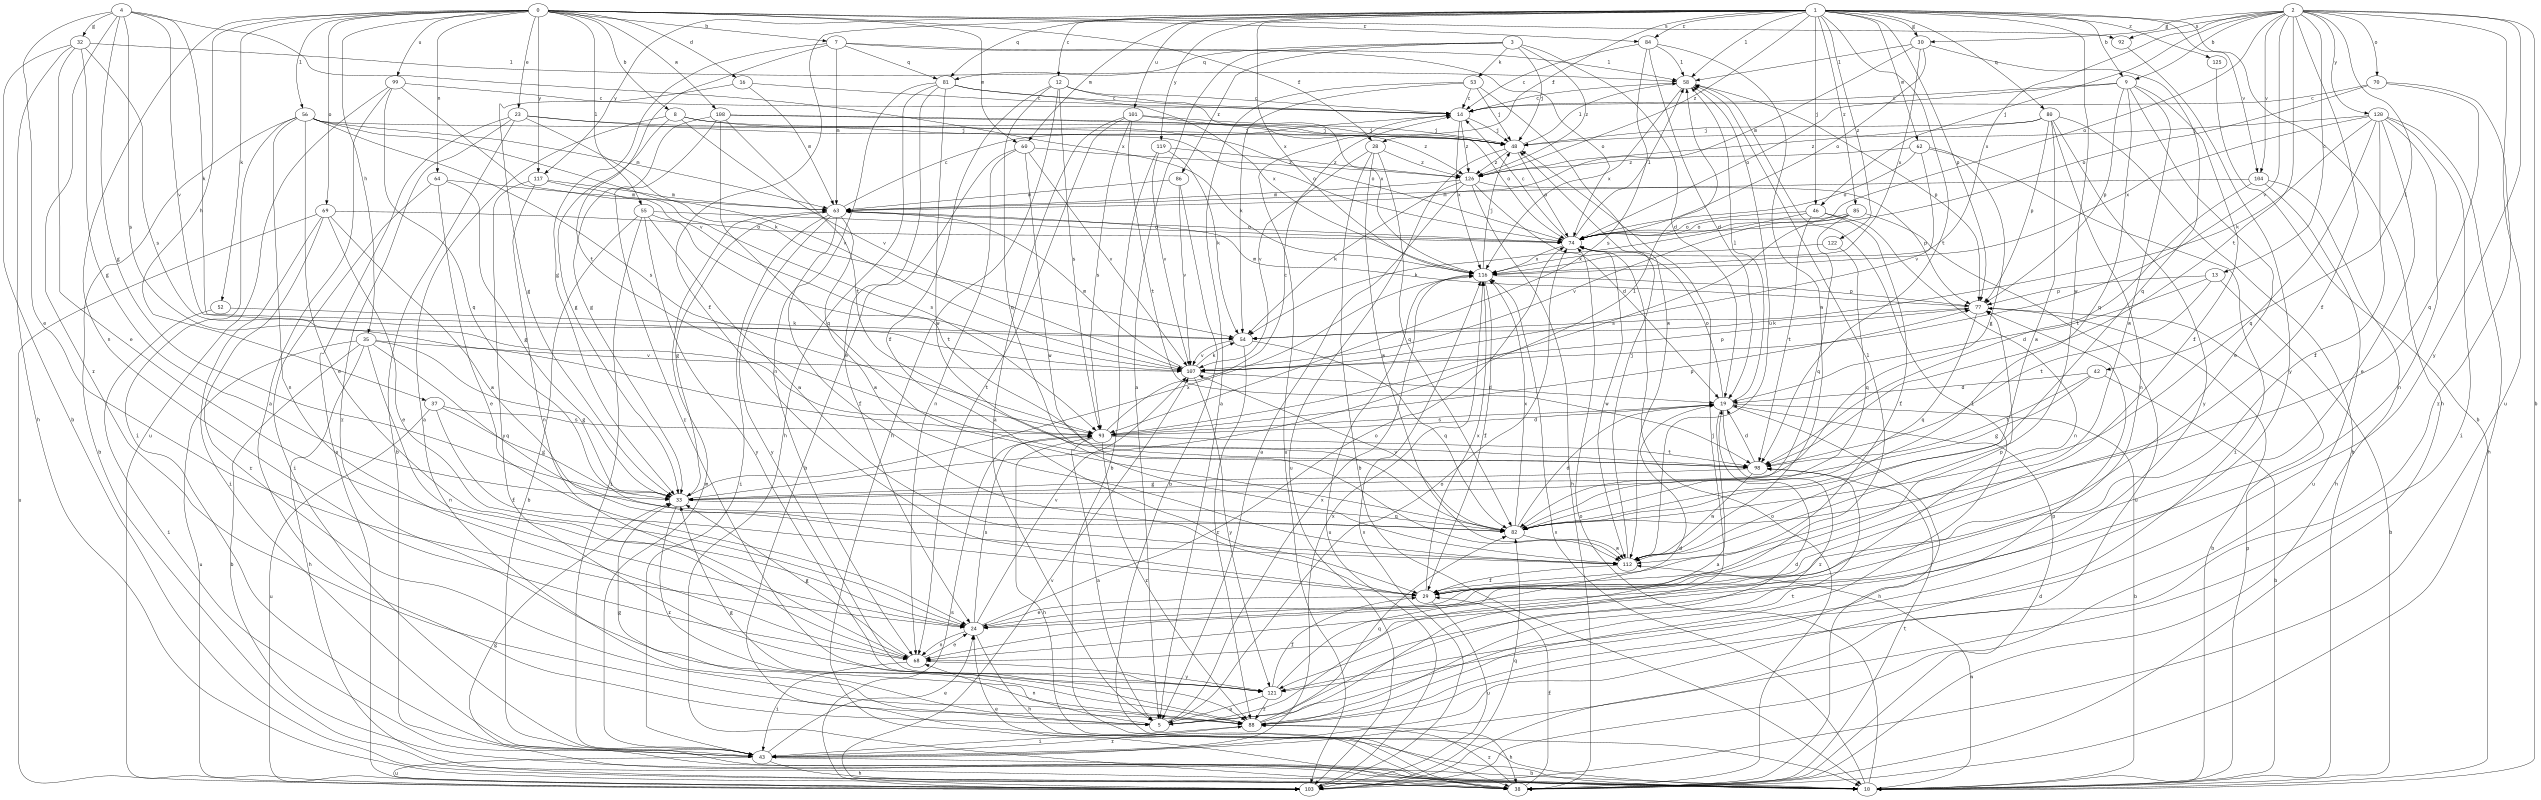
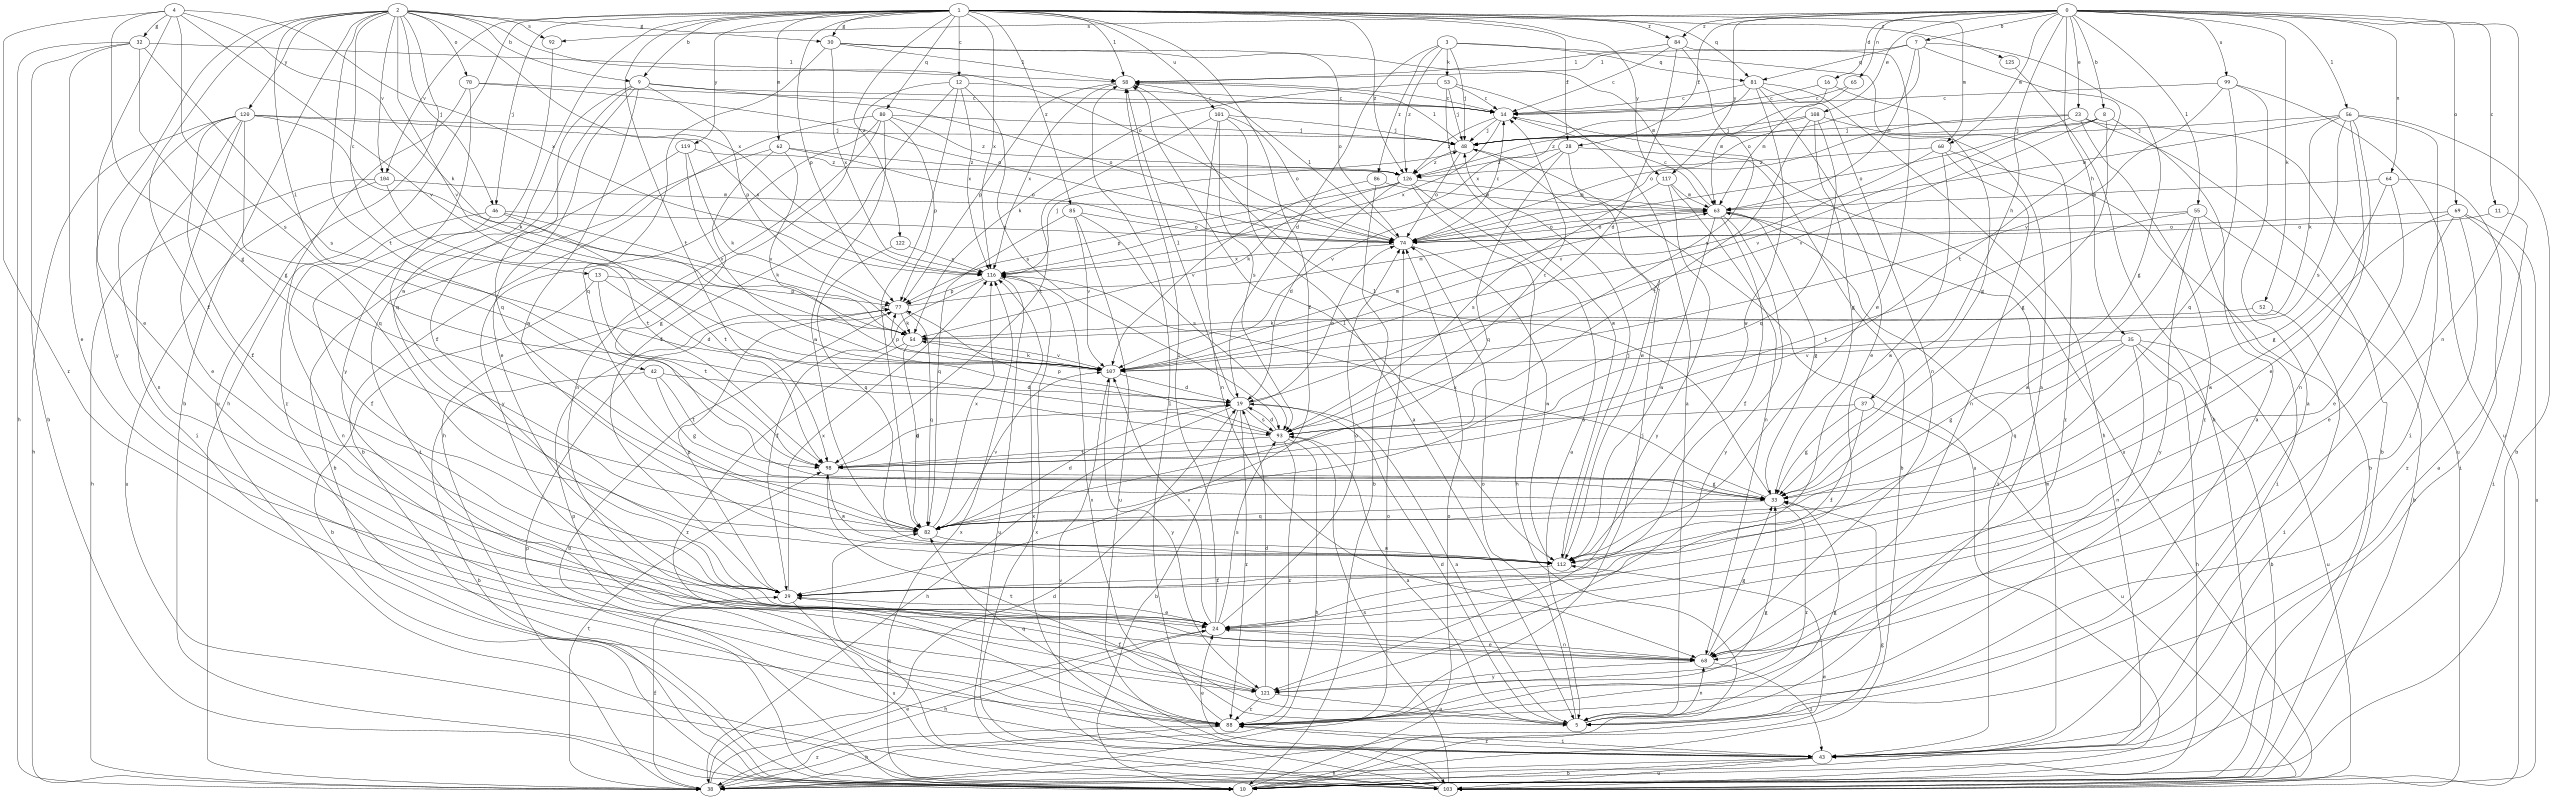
  strict digraph {
    fontname="IBM Plex Mono"
    node [fontname="IBM Plex Mono"]
    edge [fontname="IBM Plex Mono"]
    0
    7
    8
+   11
    16
    23
    28
    35
    37
    52
    55
    56
    60
    64
+   65
    68
    69
    84
    92
    99
    108
    117
    58
    81
    98
    74
    33
    63
    107
    5
    48
    14
    10
    103
    88
    112
    126
    82
    38
    29
    93
    54
    43
    121
    24
    19
    1
    9
    12
    30
    46
    62
    77
    80
    85
    101
    104
    116
    119
    122
    125
    2
    13
    42
    70
    120
    3
    53
    86
    4
    32
    0 -> 7 [label=b]
    0 -> 8 [label=b]
+   0 -> 11 [label=c]
    0 -> 16 [label=d]
    0 -> 23 [label=e]
    0 -> 28 [label=f]
    0 -> 35 [label=h]
    0 -> 37 [label=h]
    0 -> 52 [label=k]
    0 -> 55 [label=l]
    0 -> 56 [label=l]
    0 -> 60 [label=m]
    0 -> 64 [label=n]
+   0 -> 65 [label=n]
    0 -> 68 [label=n]
    0 -> 69 [label=o]
    0 -> 84 [label=r]
    0 -> 92 [label=s]
    0 -> 99 [label=u]
    0 -> 108 [label=w]
    0 -> 117 [label=y]
    7 -> 58 [label=l]
    7 -> 81 [label=q]
    7 -> 98 [label=t]
    7 -> 74 [label=o]
    7 -> 33 [label=g]
    7 -> 63 [label=m]
    8 -> 74 [label=o]
    8 -> 33 [label=g]
    8 -> 107 [label=v]
    8 -> 5 [label=a]
    8 -> 48 [label=j]
+   11 -> 74 [label=o]
+   11 -> 5 [label=a]
    16 -> 33 [label=g]
    16 -> 63 [label=m]
    16 -> 14 [label=c]
    23 -> 74 [label=o]
    23 -> 107 [label=v]
    23 -> 48 [label=j]
    23 -> 10 [label=b]
    23 -> 103 [label=u]
    23 -> 88 [label=r]
    28 -> 107 [label=v]
    28 -> 10 [label=b]
    28 -> 112 [label=w]
    28 -> 126 [label=z]
    28 -> 82 [label=q]
    35 -> 68 [label=n]
    35 -> 33 [label=g]
    35 -> 107 [label=v]
    35 -> 10 [label=b]
    35 -> 103 [label=u]
    35 -> 82 [label=q]
    35 -> 38 [label=h]
    37 -> 33 [label=g]
    37 -> 103 [label=u]
    37 -> 29 [label=f]
    37 -> 93 [label=s]
    52 -> 54 [label=k]
    52 -> 43 [label=i]
    55 -> 98 [label=t]
    55 -> 74 [label=o]
    55 -> 10 [label=b]
    55 -> 112 [label=w]
    55 -> 43 [label=i]
    55 -> 121 [label=y]
    56 -> 68 [label=n]
    56 -> 63 [label=m]
    56 -> 48 [label=j]
    56 -> 10 [label=b]
    56 -> 93 [label=s]
    56 -> 54 [label=k]
    56 -> 43 [label=i]
    56 -> 24 [label=e]
    60 -> 68 [label=n]
    60 -> 107 [label=v]
    60 -> 10 [label=b]
    60 -> 112 [label=w]
    60 -> 126 [label=z]
    64 -> 33 [label=g]
    64 -> 63 [label=m]
    64 -> 43 [label=i]
    64 -> 24 [label=e]
+   65 -> 63 [label=m]
+   65 -> 14 [label=c]
    68 -> 33 [label=g]
    68 -> 43 [label=i]
    68 -> 121 [label=y]
    68 -> 24 [label=e]
    69 -> 74 [label=o]
    69 -> 103 [label=u]
    69 -> 88 [label=r]
    69 -> 112 [label=w]
    69 -> 43 [label=i]
    69 -> 24 [label=e]
    84 -> 58 [label=l]
    84 -> 14 [label=c]
    84 -> 112 [label=w]
    84 -> 93 [label=s]
    84 -> 19 [label=d]
    92 -> 121 [label=y]
    99 -> 107 [label=v]
    99 -> 5 [label=a]
    99 -> 14 [label=c]
    99 -> 103 [label=u]
    99 -> 82 [label=q]
    108 -> 98 [label=t]
    108 -> 33 [label=g]
    108 -> 48 [label=j]
    108 -> 88 [label=r]
    108 -> 126 [label=z]
    108 -> 82 [label=q]
    117 -> 68 [label=n]
    117 -> 63 [label=m]
    117 -> 93 [label=s]
    117 -> 121 [label=y]
    58 -> 14 [label=c]
    58 -> 77 [label=p]
    58 -> 116 [label=x]
    81 -> 68 [label=n]
    81 -> 14 [label=c]
    81 -> 112 [label=w]
    81 -> 38 [label=h]
    81 -> 24 [label=e]
    81 -> 116 [label=x]
    98 -> 33 [label=g]
    98 -> 112 [label=w]
    98 -> 19 [label=d]
    74 -> 58 [label=l]
    74 -> 14 [label=c]
    74 -> 112 [label=w]
    74 -> 116 [label=x]
    33 -> 58 [label=l]
    33 -> 88 [label=r]
    33 -> 82 [label=q]
    33 -> 116 [label=x]
    63 -> 74 [label=o]
    63 -> 33 [label=g]
    63 -> 14 [label=c]
    63 -> 112 [label=w]
    63 -> 29 [label=f]
    63 -> 43 [label=i]
    63 -> 121 [label=y]
    107 -> 63 [label=m]
    107 -> 54 [label=k]
    107 -> 121 [label=y]
    107 -> 19 [label=d]
    107 -> 77 [label=p]
    5 -> 68 [label=n]
    5 -> 98 [label=t]
    5 -> 74 [label=o]
    5 -> 33 [label=g]
    5 -> 19 [label=d]
    5 -> 116 [label=x]
    48 -> 58 [label=l]
    48 -> 74 [label=o]
    48 -> 103 [label=u]
    48 -> 126 [label=z]
    14 -> 48 [label=j]
    14 -> 103 [label=u]
    14 -> 126 [label=z]
    14 -> 116 [label=x]
    10 -> 74 [label=o]
    10 -> 33 [label=g]
    10 -> 112 [label=w]
    10 -> 77 [label=p]
    10 -> 116 [label=x]
    103 -> 107 [label=v]
    103 -> 82 [label=q]
    103 -> 93 [label=s]
    103 -> 116 [label=x]
    88 -> 58 [label=l]
    88 -> 33 [label=g]
    88 -> 48 [label=j]
    88 -> 82 [label=q]
    88 -> 38 [label=h]
    88 -> 43 [label=i]
    88 -> 77 [label=p]
-   112 -> 58 [label=u]
+   112 -> 58 [label=l]
    112 -> 48 [label=j]
    112 -> 29 [label=f]
    126 -> 63 [label=m]
    126 -> 5 [label=a]
    126 -> 38 [label=h]
    126 -> 54 [label=k]
    126 -> 19 [label=d]
    126 -> 77 [label=p]
    82 -> 107 [label=v]
    82 -> 112 [label=w]
    82 -> 19 [label=d]
    82 -> 116 [label=x]
    38 -> 98 [label=t]
    38 -> 74 [label=o]
    38 -> 88 [label=r]
    38 -> 29 [label=f]
    38 -> 24 [label=e]
    38 -> 19 [label=d]
    29 -> 103 [label=u]
    29 -> 24 [label=e]
    29 -> 77 [label=p]
    29 -> 116 [label=x]
    93 -> 98 [label=t]
    93 -> 5 [label=a]
    93 -> 14 [label=c]
    93 -> 88 [label=r]
    93 -> 38 [label=h]
    93 -> 19 [label=d]
    93 -> 77 [label=p]
    54 -> 107 [label=v]
    54 -> 88 [label=r]
    54 -> 82 [label=q]
    43 -> 63 [label=m]
    43 -> 10 [label=b]
    43 -> 103 [label=u]
    43 -> 88 [label=r]
    43 -> 38 [label=h]
    43 -> 24 [label=e]
    43 -> 116 [label=x]
    121 -> 5 [label=a]
    121 -> 88 [label=r]
    121 -> 29 [label=f]
    121 -> 19 [label=d]
    24 -> 68 [label=n]
    24 -> 58 [label=l]
    24 -> 74 [label=o]
    24 -> 107 [label=v]
    24 -> 38 [label=h]
    24 -> 93 [label=s]
    19 -> 58 [label=l]
    19 -> 74 [label=o]
    19 -> 5 [label=a]
    19 -> 10 [label=b]
    19 -> 88 [label=r]
    19 -> 38 [label=h]
    19 -> 93 [label=s]
    1 -> 28 [label=f]
    1 -> 60 [label=m]
    1 -> 84 [label=r]
    1 -> 117 [label=y]
    1 -> 58 [label=l]
    1 -> 81 [label=q]
    1 -> 98 [label=t]
    1 -> 112 [label=w]
    1 -> 126 [label=z]
    1 -> 38 [label=h]
    1 -> 29 [label=f]
    1 -> 9 [label=b]
    1 -> 12 [label=c]
    1 -> 30 [label=g]
    1 -> 46 [label=j]
    1 -> 62 [label=m]
    1 -> 77 [label=p]
    1 -> 80 [label=q]
    1 -> 85 [label=r]
    1 -> 101 [label=u]
    1 -> 104 [label=v]
    1 -> 116 [label=x]
    1 -> 119 [label=y]
    1 -> 122 [label=z]
    1 -> 125 [label=z]
    9 -> 74 [label=o]
    9 -> 14 [label=c]
    9 -> 112 [label=w]
    9 -> 82 [label=q]
    9 -> 29 [label=f]
    9 -> 24 [label=e]
    9 -> 77 [label=p]
    12 -> 14 [label=c]
    12 -> 82 [label=q]
    12 -> 38 [label=h]
    12 -> 29 [label=f]
    12 -> 93 [label=s]
    12 -> 116 [label=x]
    30 -> 58 [label=l]
    30 -> 74 [label=o]
    30 -> 63 [label=m]
    30 -> 82 [label=q]
    30 -> 116 [label=x]
    46 -> 68 [label=n]
    46 -> 98 [label=t]
    46 -> 74 [label=o]
    46 -> 29 [label=f]
    46 -> 54 [label=k]
    62 -> 74 [label=o]
    62 -> 33 [label=g]
    62 -> 107 [label=v]
    62 -> 126 [label=z]
    62 -> 43 [label=i]
    77 -> 63 [label=m]
    77 -> 10 [label=b]
    77 -> 82 [label=q]
    77 -> 54 [label=k]
    80 -> 68 [label=n]
    80 -> 48 [label=j]
    80 -> 10 [label=b]
    80 -> 112 [label=w]
    80 -> 126 [label=z]
    80 -> 121 [label=y]
    80 -> 77 [label=p]
    85 -> 74 [label=o]
    85 -> 107 [label=v]
    85 -> 103 [label=u]
    85 -> 82 [label=q]
    85 -> 93 [label=s]
-   101 -> 68 [label=t]
+   101 -> 68 [label=n]
    101 -> 98 [label=t]
    101 -> 74 [label=o]
    101 -> 5 [label=a]
    101 -> 48 [label=j]
    101 -> 93 [label=s]
    104 -> 98 [label=t]
    104 -> 63 [label=m]
    104 -> 103 [label=u]
    104 -> 38 [label=h]
    116 -> 48 [label=j]
    116 -> 103 [label=u]
    116 -> 29 [label=f]
    116 -> 77 [label=p]
    119 -> 107 [label=v]
    119 -> 10 [label=b]
    119 -> 126 [label=z]
    119 -> 54 [label=k]
    122 -> 82 [label=q]
    122 -> 116 [label=x]
    125 -> 10 [label=b]
    2 -> 92 [label=s]
    2 -> 98 [label=t]
    2 -> 74 [label=o]
    2 -> 107 [label=v]
    2 -> 10 [label=b]
    2 -> 103 [label=u]
    2 -> 29 [label=f]
    2 -> 121 [label=y]
    2 -> 9 [label=b]
    2 -> 30 [label=g]
    2 -> 46 [label=j]
    2 -> 104 [label=v]
    2 -> 116 [label=x]
    2 -> 13 [label=c]
    2 -> 42 [label=i]
    2 -> 70 [label=o]
    2 -> 120 [label=y]
    13 -> 98 [label=t]
    13 -> 10 [label=b]
    13 -> 19 [label=d]
    13 -> 77 [label=p]
    42 -> 98 [label=t]
    42 -> 33 [label=g]
    42 -> 10 [label=b]
    42 -> 19 [label=d]
    70 -> 74 [label=o]
    70 -> 14 [label=c]
    70 -> 88 [label=r]
    70 -> 82 [label=q]
    120 -> 68 [label=n]
    120 -> 48 [label=j]
    120 -> 82 [label=q]
    120 -> 38 [label=h]
    120 -> 29 [label=f]
    120 -> 54 [label=k]
    120 -> 43 [label=i]
    120 -> 24 [label=e]
    120 -> 116 [label=x]
    3 -> 81 [label=q]
    3 -> 5 [label=a]
    3 -> 48 [label=j]
    3 -> 126 [label=z]
    3 -> 19 [label=d]
    3 -> 53 [label=k]
    3 -> 86 [label=r]
    53 -> 5 [label=a]
    53 -> 48 [label=j]
    53 -> 14 [label=c]
    53 -> 112 [label=w]
    53 -> 54 [label=k]
    86 -> 63 [label=m]
    86 -> 107 [label=v]
    86 -> 10 [label=b]
    4 -> 33 [label=g]
    4 -> 107 [label=v]
    4 -> 88 [label=r]
    4 -> 93 [label=s]
    4 -> 54 [label=k]
    4 -> 24 [label=e]
    4 -> 116 [label=x]
    4 -> 32 [label=g]
    32 -> 58 [label=l]
    32 -> 33 [label=g]
    32 -> 10 [label=b]
    32 -> 38 [label=h]
    32 -> 93 [label=s]
    32 -> 24 [label=e]
  }
